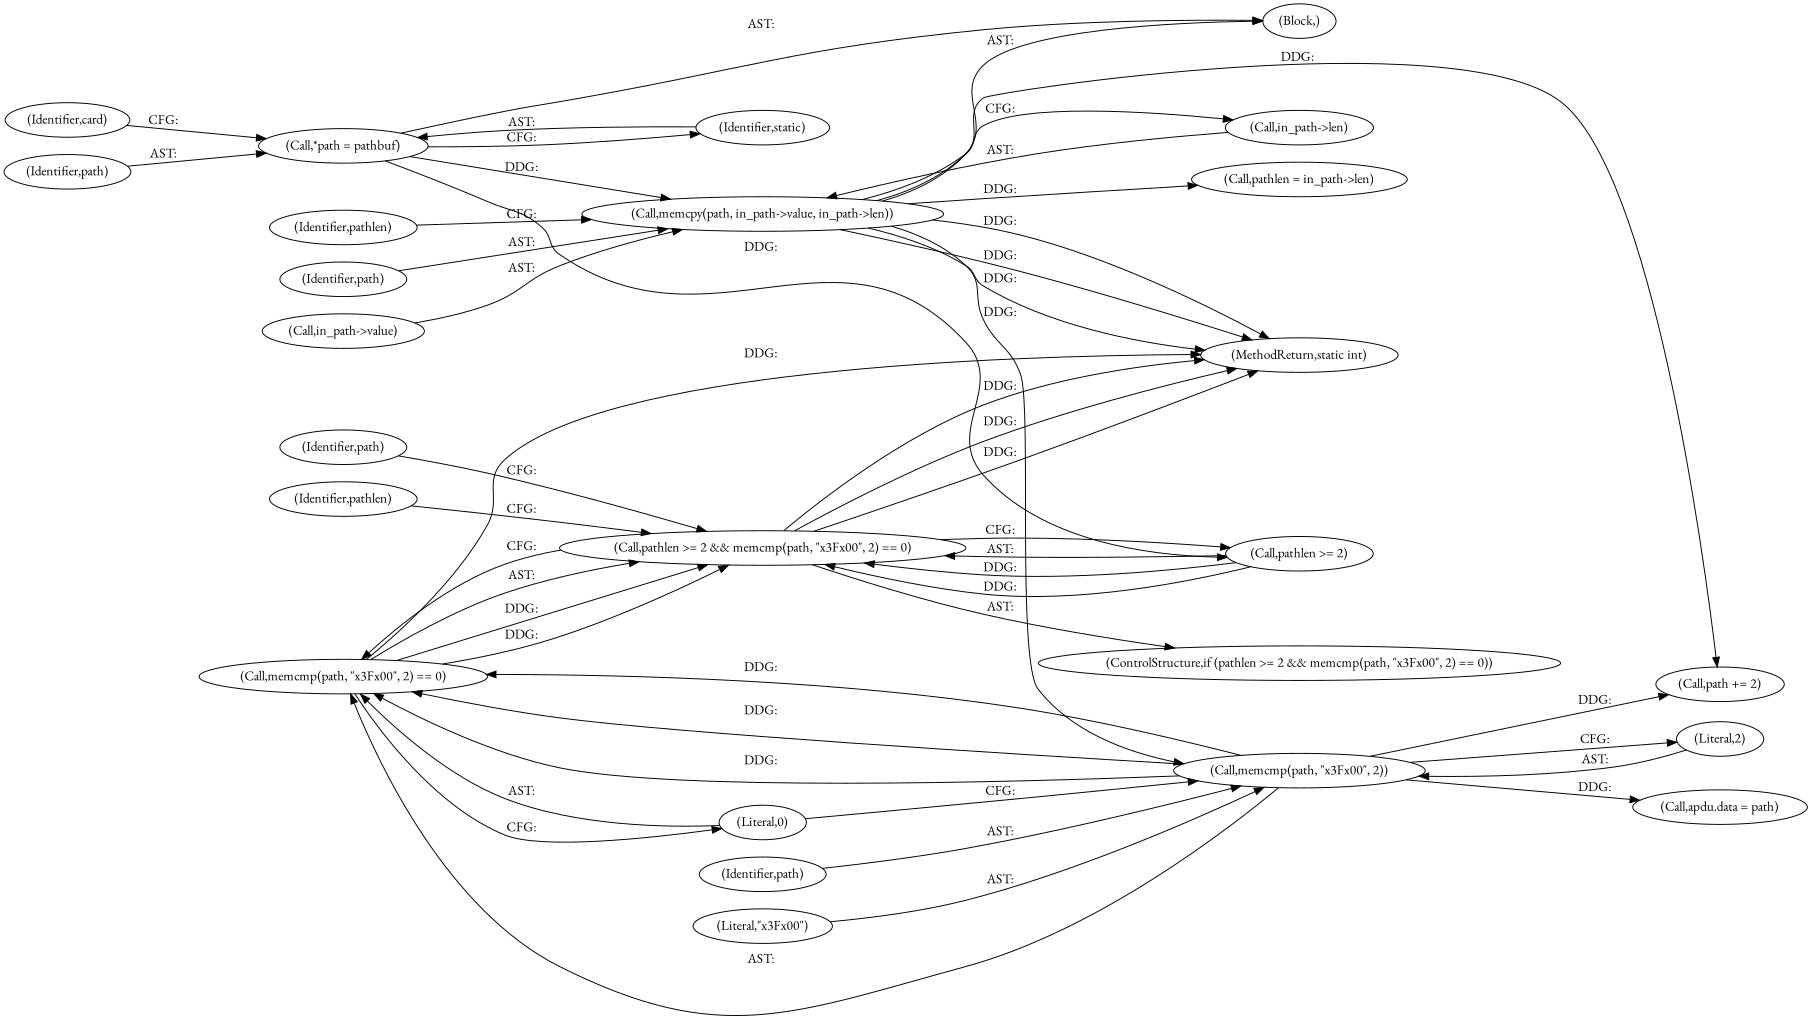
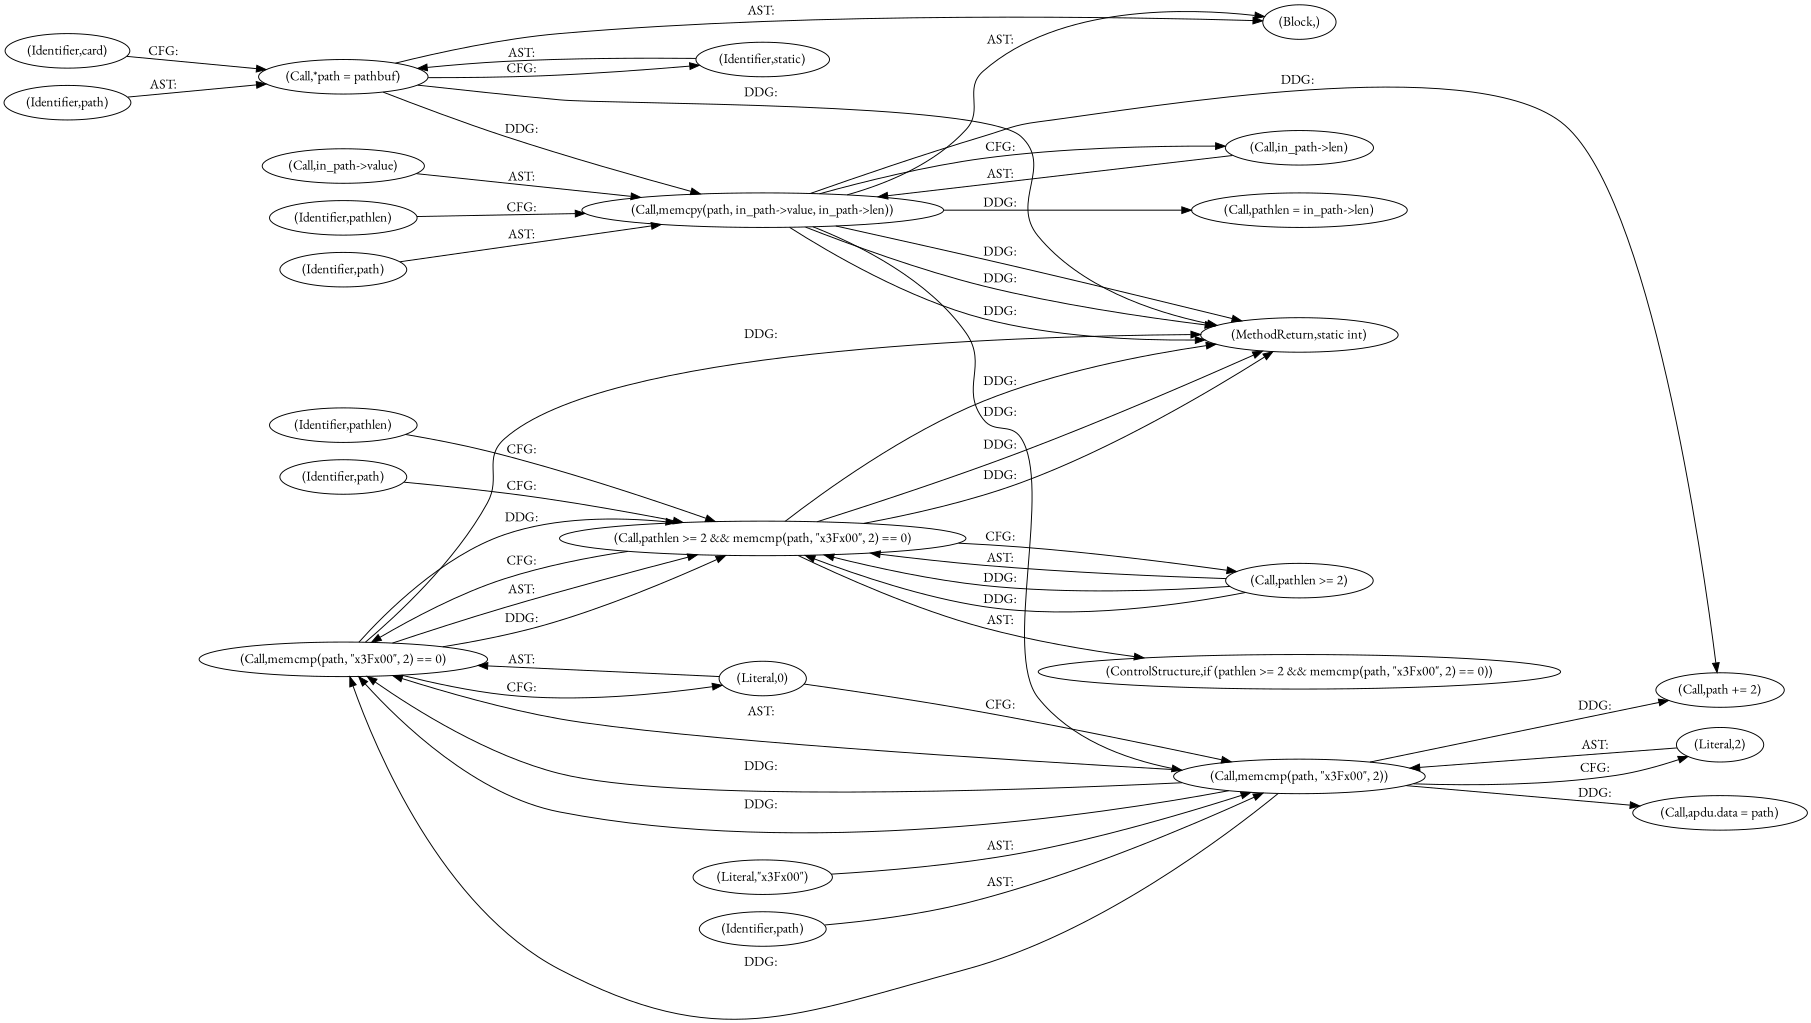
  digraph {
    fontname="EB Garamond"
    rankdir=LR
    node [fontname="EB Garamond"]
    edge [fontname="EB Garamond"]
    n1 [label="(Call,memcmp(path, \"\x3F\x00\", 2) == 0)"]
    n2 [label="(Call,pathlen >= 2 && memcmp(path, \"\x3F\x00\", 2) == 0)"]
    n3 [label="(Literal,0)"]
    n4 [label="(MethodReturn,static int)"]
    n5 [label="(ControlStructure,if (pathlen >= 2 && memcmp(path, \"\x3F\x00\", 2) == 0))"]
    n6 [label="(Call,pathlen >= 2)"]
    n7 [label="(Call,memcmp(path, \"\x3F\x00\", 2))"]
    n8 [label="(Call,apdu.data = path)"]
    n9 [label="(Call,path += 2)"]
    n10 [label="(Literal,2)"]
    n11 [label="(Call,memcpy(path, in_path->value, in_path->len))"]
    n12 [label="(Block,)"]
    n13 [label="(Call,pathlen = in_path->len)"]
    n14 [label="(Call,in_path->len)"]
    n15 [label="(Call,*path = pathbuf)"]
    n16 [label="(Identifier,static)"]
    n17 [label="(Identifier,card)"]
    n18 [label="(Call,in_path->value)"]
    n19 [label="(Identifier,pathlen)"]
    n20 [label="(Identifier,path)"]
    n21 [label="(Identifier,path)"]
    n22 [label="(Literal,\"\x3F\x00\")"]
    n23 [label="(Identifier,path)"]
    n24 [label="(Identifier,pathlen)"]
    n25 [label="(Identifier,path)"]
    n1 -> n2 [label="AST: "]
    n1 -> n2 [label="DDG: "]
    n1 -> n2 [label="DDG: "]
    n1 -> n3 [label="CFG: "]
    n1 -> n4 [label="DDG: "]
    n2 -> n1 [label="CFG: "]
    n2 -> n4 [label="DDG: "]
    n2 -> n4 [label="DDG: "]
    n2 -> n4 [label="DDG: "]
    n2 -> n5 [label="AST: "]
    n2 -> n6 [label="CFG: "]
    n3 -> n1 [label="AST: "]
    n3 -> n7 [label="CFG: "]
    n6 -> n2 [label="AST: "]
    n6 -> n2 [label="DDG: "]
    n6 -> n2 [label="DDG: "]
    n7 -> n1 [label="AST: "]
    n7 -> n1 [label="DDG: "]
    n7 -> n1 [label="DDG: "]
    n7 -> n1 [label="DDG: "]
    n7 -> n8 [label="DDG: "]
    n7 -> n9 [label="DDG: "]
    n7 -> n10 [label="CFG: "]
    n10 -> n7 [label="AST: "]
    n11 -> n4 [label="DDG: "]
    n11 -> n4 [label="DDG: "]
    n11 -> n4 [label="DDG: "]
    n11 -> n7 [label="DDG: "]
    n11 -> n9 [label="DDG: "]
    n11 -> n12 [label="AST: "]
    n11 -> n13 [label="DDG: "]
    n11 -> n14 [label="CFG: "]
    n14 -> n11 [label="AST: "]
-   n15 -> n6 [label="DDG: "]
+   n15 -> n4 [label="DDG: "]
    n15 -> n11 [label="DDG: "]
    n15 -> n12 [label="AST: "]
    n15 -> n16 [label="CFG: "]
    n16 -> n15 [label="AST: "]
    n17 -> n15 [label="CFG: "]
    n18 -> n11 [label="AST: "]
    n19 -> n11 [label="CFG: "]
    n20 -> n15 [label="AST: "]
    n21 -> n7 [label="AST: "]
    n22 -> n7 [label="AST: "]
    n23 -> n11 [label="AST: "]
    n24 -> n2 [label="CFG: "]
    n25 -> n2 [label="CFG: "]
  }
